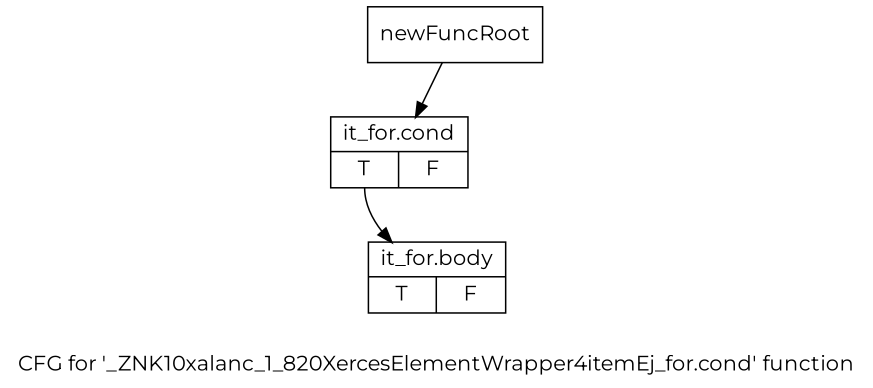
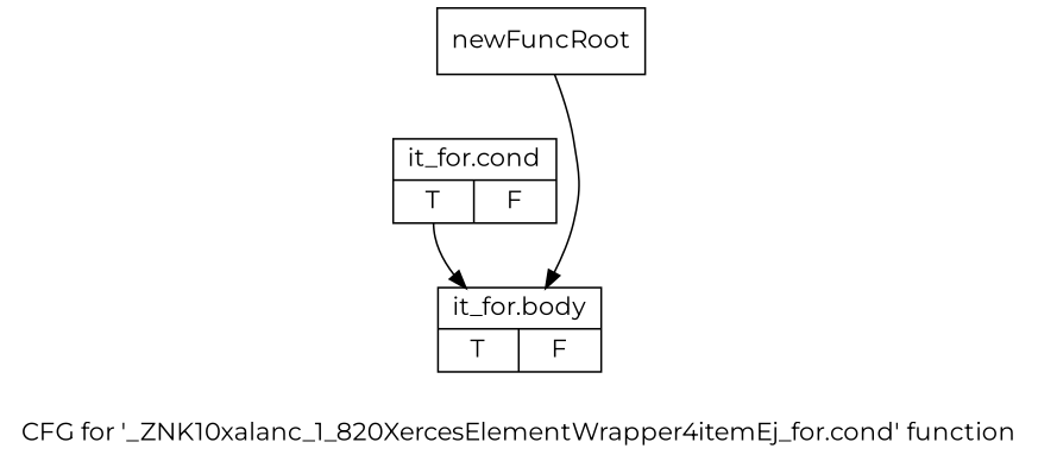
  digraph {
    fontname=Montserrat
    label="CFG for '_ZNK10xalanc_1_820XercesElementWrapper4itemEj_for.cond' function"
    node [fontname=Montserrat shape=record]
    edge [fontname=Montserrat]
    n1 [label="{newFuncRoot}"]
    n2 [label="{it_for.cond|{<s0>T|<s1>F}}"]
    n3 [label="{it_for.body|{<s0>T|<s1>F}}"]
-   n1 -> n2
+   n1 -> n3
    n2 -> n3 [tailport=s0]
  }
